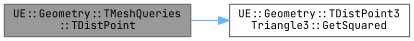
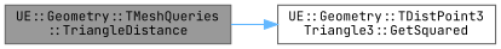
  digraph {
    rankdir=LR
    fontname="JetBrains Mono"
    node [fontname="JetBrains Mono" fontsize=10 shape=box style=filled]
-   n1 [color=gray40 fillcolor=grey60 fontcolor=black height=0.2 label="UE::Geometry::TMeshQueries\l::TDistPoint" width=0.4]
+   n1 [color=gray40 fillcolor=grey60 fontcolor=black height=0.2 label="UE::Geometry::TMeshQueries\l::TriangleDistance" width=0.4]
    n2 [color=grey40 fillcolor=white height=0.2 label="UE::Geometry::TDistPoint3\lTriangle3::GetSquared" width=0.4]
    n1 -> n2 [color=steelblue1 fontname="JetBrains Mono" fontsize=10 labelfontname=Helvetica labelfontsize=10 style=solid]
  }
